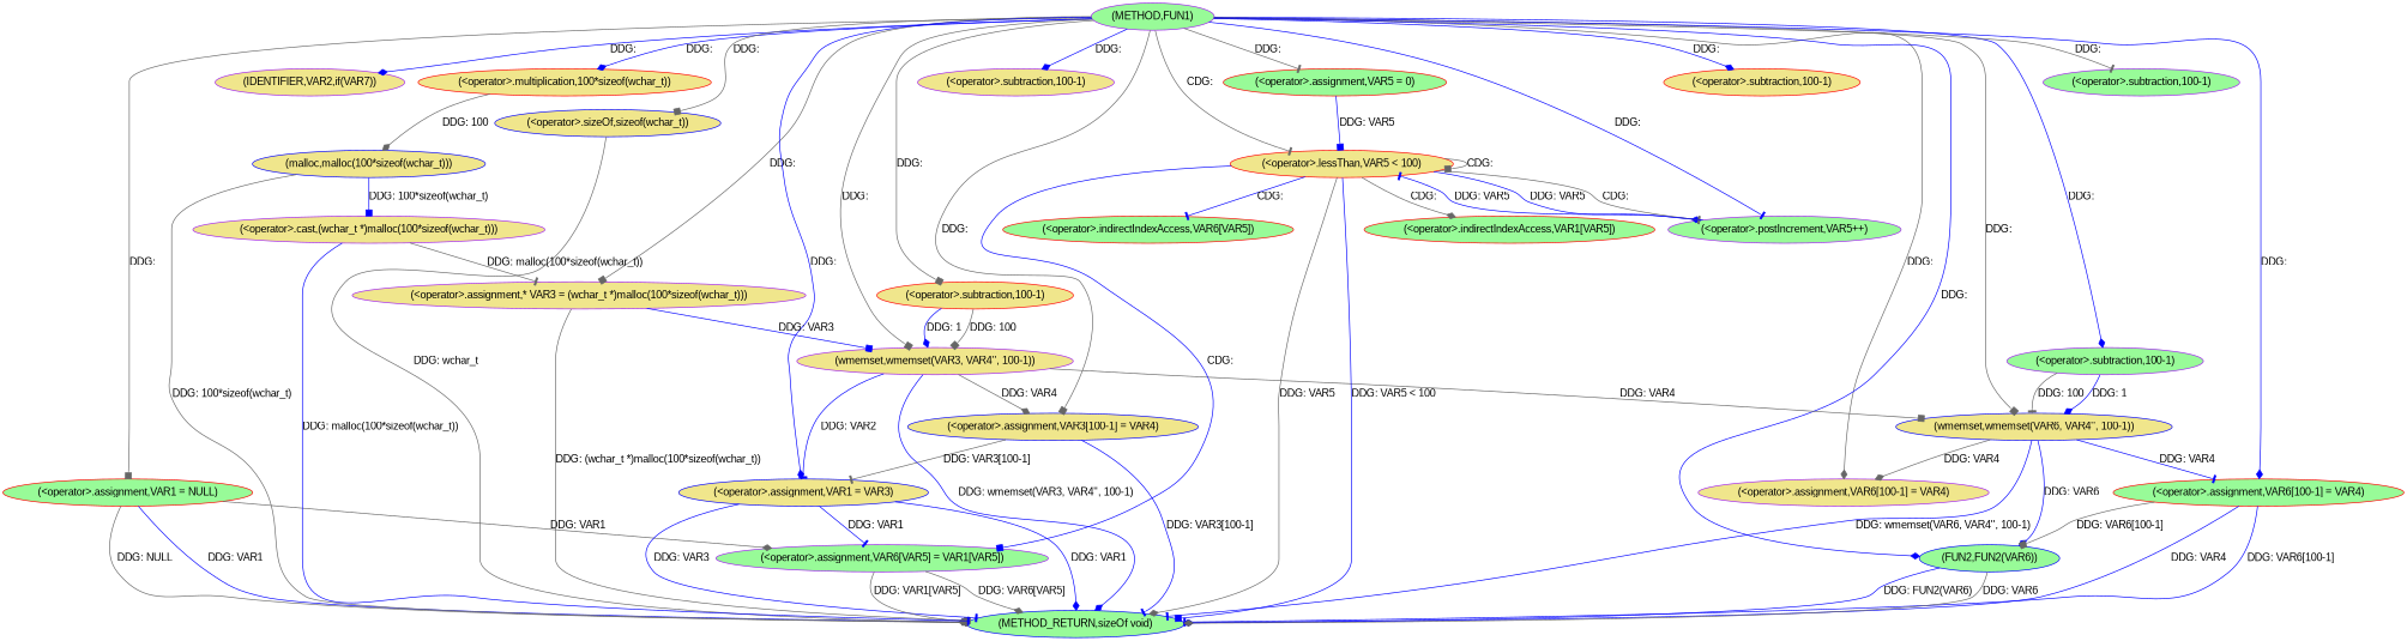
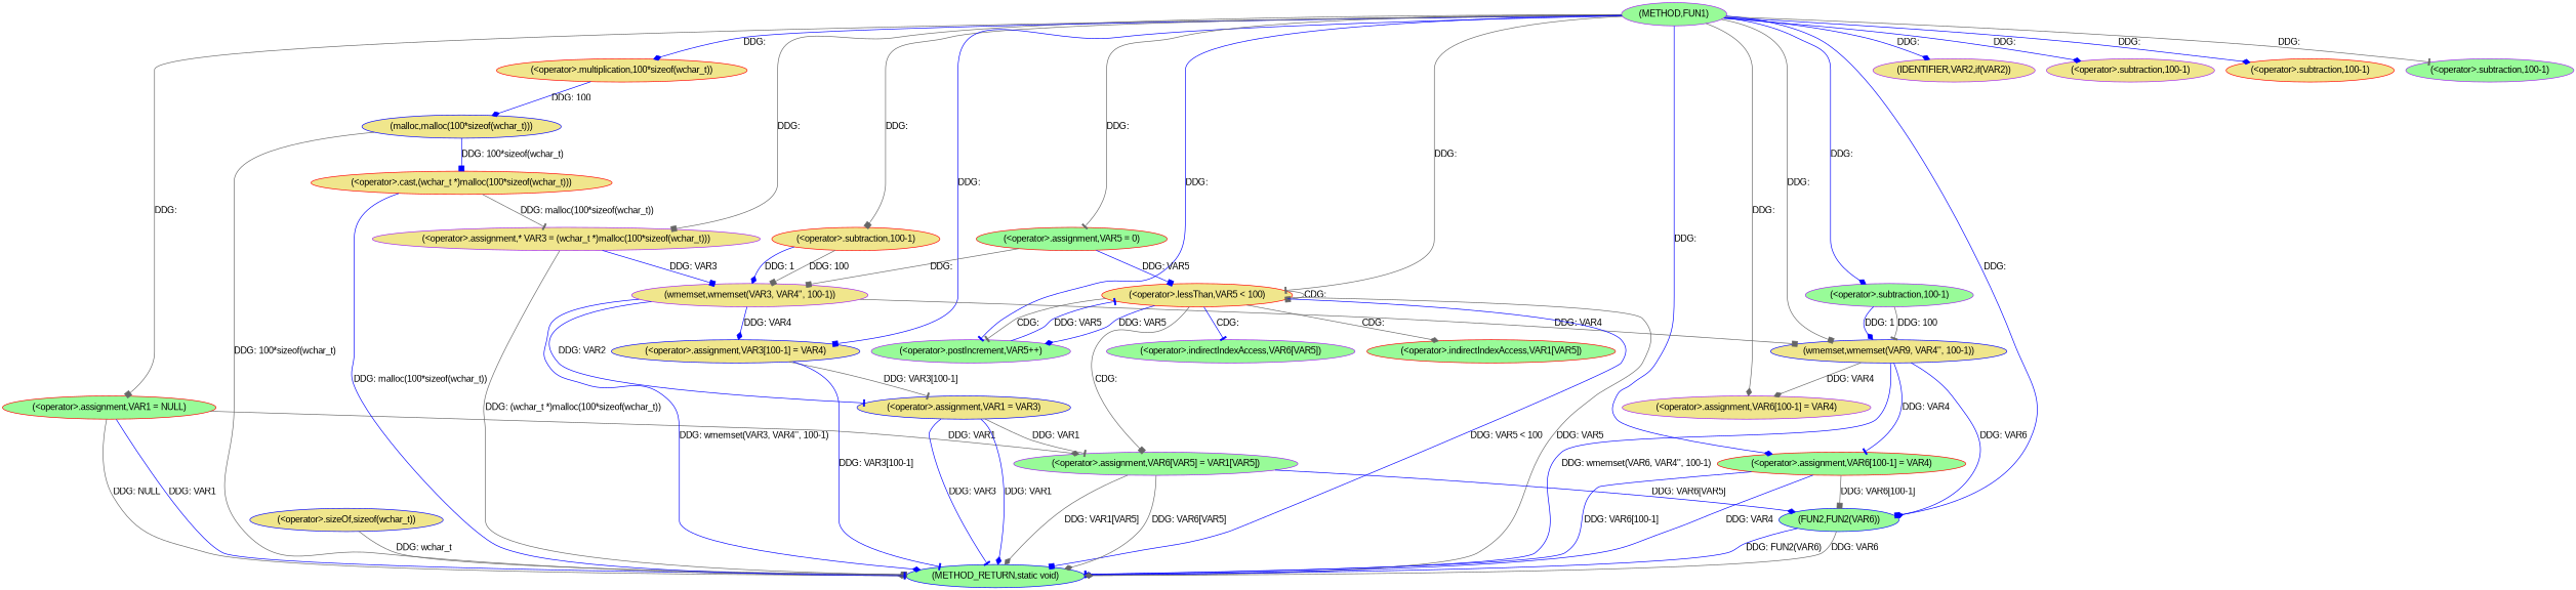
  digraph {
    fontname="Liberation Sans"
    node [color=purple fillcolor=khaki fontname="Liberation Sans" style=filled]
    edge [arrowhead=diamond color=blue fontname="Liberation Sans"]
    n1 [fillcolor=palegreen label="(METHOD,FUN1)"]
    n2 [color=red fillcolor=palegreen label="(<operator>.assignment,VAR1 = NULL)"]
-   n3 [label="(IDENTIFIER,VAR2,if(VAR7))"]
+   n3 [label="(IDENTIFIER,VAR2,if(VAR2))"]
    n4 [label="(<operator>.assignment,* VAR3 = (wchar_t *)malloc(100*sizeof(wchar_t)))"]
    n5 [color=red label="(<operator>.multiplication,100*sizeof(wchar_t))"]
    n6 [color=blue label="(<operator>.sizeOf,sizeof(wchar_t))"]
    n7 [label="(wmemset,wmemset(VAR3, VAR4'', 100-1))"]
    n8 [color=red label="(<operator>.subtraction,100-1)"]
    n9 [color=blue label="(<operator>.assignment,VAR3[100-1] = VAR4)"]
    n10 [label="(<operator>.subtraction,100-1)"]
    n11 [color=blue label="(<operator>.assignment,VAR1 = VAR3)"]
-   n12 [color=blue label="(wmemset,wmemset(VAR6, VAR4'', 100-1))"]
+   n12 [color=blue label="(wmemset,wmemset(VAR9, VAR4'', 100-1))"]
    n13 [fillcolor=palegreen label="(<operator>.subtraction,100-1)"]
    n14 [label="(<operator>.assignment,VAR6[100-1] = VAR4)"]
    n15 [color=red label="(<operator>.subtraction,100-1)"]
    n16 [color=red fillcolor=palegreen label="(<operator>.assignment,VAR5 = 0)"]
    n17 [color=red label="(<operator>.lessThan,VAR5 < 100)"]
    n18 [fillcolor=palegreen label="(<operator>.postIncrement,VAR5++)"]
    n19 [color=red fillcolor=palegreen label="(<operator>.assignment,VAR6[100-1] = VAR4)"]
    n20 [fillcolor=palegreen label="(<operator>.subtraction,100-1)"]
    n21 [color=blue fillcolor=palegreen label="(FUN2,FUN2(VAR6))"]
-   n22 [color=blue fillcolor=palegreen label="(METHOD_RETURN,sizeOf void)"]
+   n22 [color=blue fillcolor=palegreen label="(METHOD_RETURN,static void)"]
    n23 [fillcolor=palegreen label="(<operator>.assignment,VAR6[VAR5] = VAR1[VAR5])"]
    n24 [color=blue label="(malloc,malloc(100*sizeof(wchar_t)))"]
-   n25 [color=red fillcolor=palegreen label="(<operator>.indirectIndexAccess,VAR6[VAR5])"]
+   n25 [fillcolor=palegreen label="(<operator>.indirectIndexAccess,VAR6[VAR5])"]
    n26 [color=red fillcolor=palegreen label="(<operator>.indirectIndexAccess,VAR1[VAR5])"]
-   n27 [label="(<operator>.cast,(wchar_t *)malloc(100*sizeof(wchar_t)))"]
+   n27 [color=red label="(<operator>.cast,(wchar_t *)malloc(100*sizeof(wchar_t)))"]
    n1 -> n2 [arrowhead=box color=gray40 label="DDG: "]
    n1 -> n3 [label="DDG: "]
    n1 -> n4 [arrowhead=box color=gray40 label="DDG: "]
    n1 -> n5 [label="DDG: "]
-   n1 -> n6 [arrowhead=box color=gray40 label="DDG: "]
-   n1 -> n7 [arrowhead=box color=gray40 label="DDG: "]
+   n16 -> n7 [arrowhead=box color=gray40 label="DDG: "]
    n1 -> n8 [arrowhead=box color=gray40 label="DDG: "]
-   n1 -> n9 [arrowhead=box color=gray40 label="DDG: "]
+   n1 -> n9 [arrowhead=box label="DDG: "]
    n1 -> n10 [label="DDG: "]
-   n1 -> n11 [label="DDG: "]
    n1 -> n12 [arrowhead=box color=gray40 label="DDG: "]
    n1 -> n13 [label="DDG: "]
    n1 -> n14 [color=gray40 label="DDG: "]
    n1 -> n15 [label="DDG: "]
    n1 -> n16 [arrowhead=tee color=gray40 label="DDG: "]
-   n1 -> n17 [arrowhead=tee color=gray40 label="CDG: "]
+   n1 -> n17 [arrowhead=tee color=gray40 label="DDG: "]
    n1 -> n18 [arrowhead=tee label="DDG: "]
    n1 -> n19 [label="DDG: "]
    n1 -> n20 [arrowhead=tee color=gray40 label="DDG: "]
-   n1 -> n21 [label="DDG: "]
+   n1 -> n21 [arrowhead=box label="DDG: "]
    n2 -> n22 [arrowhead=box label="DDG: VAR1"]
    n2 -> n22 [arrowhead=tee color=gray40 label="DDG: NULL"]
    n2 -> n23 [color=gray40 label="DDG: VAR1"]
    n4 -> n7 [arrowhead=box label="DDG: VAR3"]
    n4 -> n22 [arrowhead=box color=gray40 label="DDG: (wchar_t *)malloc(100*sizeof(wchar_t))"]
-   n5 -> n24 [color=gray40 label="DDG: 100"]
+   n5 -> n24 [label="DDG: 100"]
    n6 -> n22 [arrowhead=box color=gray40 label="DDG: wchar_t"]
-   n7 -> n9 [color=gray40 label="DDG: VAR4"]
+   n7 -> n9 [label="DDG: VAR4"]
    n7 -> n11 [arrowhead=tee label="DDG: VAR2"]
    n7 -> n12 [arrowhead=box color=gray40 label="DDG: VAR4"]
    n7 -> n22 [label="DDG: wmemset(VAR3, VAR4'', 100-1)"]
    n8 -> n7 [arrowhead=box color=gray40 label="DDG: 100"]
    n8 -> n7 [label="DDG: 1"]
    n9 -> n11 [arrowhead=tee color=gray40 label="DDG: VAR3[100-1]"]
    n9 -> n22 [arrowhead=tee label="DDG: VAR3[100-1]"]
    n11 -> n22 [label="DDG: VAR1"]
    n11 -> n22 [arrowhead=tee label="DDG: VAR3"]
-   n11 -> n23 [arrowhead=tee label="DDG: VAR1"]
+   n11 -> n23 [arrowhead=tee color=gray40 label="DDG: VAR1"]
    n12 -> n14 [color=gray40 label="DDG: VAR4"]
    n12 -> n19 [arrowhead=tee label="DDG: VAR4"]
    n12 -> n21 [label="DDG: VAR6"]
    n12 -> n22 [arrowhead=tee label="DDG: wmemset(VAR6, VAR4'', 100-1)"]
    n13 -> n12 [arrowhead=tee color=gray40 label="DDG: 100"]
    n13 -> n12 [label="DDG: 1"]
    n16 -> n17 [arrowhead=box label="DDG: VAR5"]
    n17 -> n17 [arrowhead=box color=gray40 label="CDG: "]
    n17 -> n18 [label="DDG: VAR5"]
    n17 -> n18 [arrowhead=tee color=gray40 label="CDG: "]
    n17 -> n22 [color=gray40 label="DDG: VAR5"]
    n17 -> n22 [arrowhead=box label="DDG: VAR5 < 100"]
-   n17 -> n23 [arrowhead=box label="CDG: "]
+   n17 -> n23 [arrowhead=box color=gray40 label="CDG: "]
    n17 -> n25 [arrowhead=tee label="CDG: "]
    n17 -> n26 [color=gray40 label="CDG: "]
    n18 -> n17 [arrowhead=tee label="DDG: VAR5"]
    n19 -> n21 [arrowhead=box color=gray40 label="DDG: VAR6[100-1]"]
    n19 -> n22 [label="DDG: VAR4"]
    n19 -> n22 [arrowhead=tee label="DDG: VAR6[100-1]"]
    n21 -> n22 [label="DDG: FUN2(VAR6)"]
    n21 -> n22 [color=gray40 label="DDG: VAR6"]
+   n23 -> n21 [label="DDG: VAR6[VAR5]"]
    n23 -> n22 [color=gray40 label="DDG: VAR1[VAR5]"]
    n23 -> n22 [color=gray40 label="DDG: VAR6[VAR5]"]
    n24 -> n22 [color=gray40 label="DDG: 100*sizeof(wchar_t)"]
    n24 -> n27 [arrowhead=box label="DDG: 100*sizeof(wchar_t)"]
    n27 -> n4 [arrowhead=tee color=gray40 label="DDG: malloc(100*sizeof(wchar_t))"]
    n27 -> n22 [arrowhead=tee label="DDG: malloc(100*sizeof(wchar_t))"]
  }
